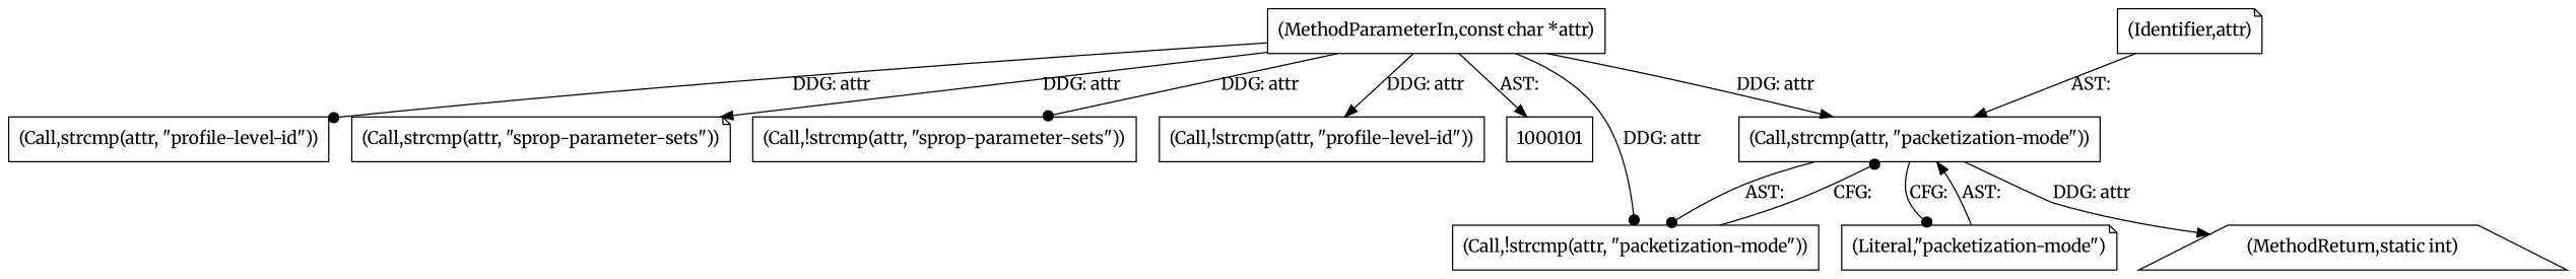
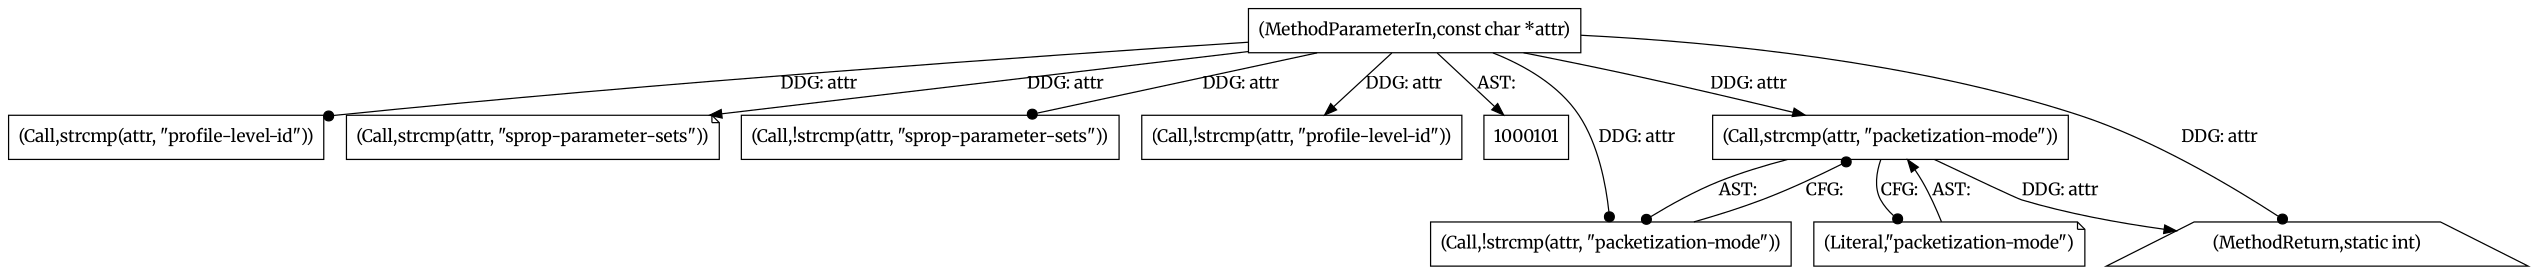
  digraph {
    fontname=Merriweather
    node [fontname=Merriweather shape=box]
    edge [arrowhead=normal fontname=Merriweather]
    n1 [label="(Call,strcmp(attr, \"packetization-mode\"))"]
    n2 [label="(MethodReturn,static int)" shape=trapezium]
    n3 [label="(Literal,\"packetization-mode\")" shape=note]
    n4 [label="(Call,!strcmp(attr, \"packetization-mode\"))"]
    n5 [label="(MethodParameterIn,const char *attr)"]
    n6 [label="(Call,strcmp(attr, \"profile-level-id\"))"]
    n7 [label="(Call,strcmp(attr, \"sprop-parameter-sets\"))" shape=note]
    n8 [label="(Call,!strcmp(attr, \"sprop-parameter-sets\"))"]
    n9 [label="(Call,!strcmp(attr, \"profile-level-id\"))"]
    1000101
-   n11 [label="(Identifier,attr)" shape=note]
    n1 -> n2 [label="DDG: attr"]
    n1 -> n3 [arrowhead=dot label="CFG: "]
    n1 -> n4 [arrowhead=dot label="AST: "]
    n3 -> n1 [label="AST: "]
    n4 -> n1 [arrowhead=dot label="CFG: "]
    n5 -> n1 [label="DDG: attr"]
+   n5 -> n2 [arrowhead=dot label="DDG: attr"]
    n5 -> n4 [arrowhead=dot label="DDG: attr"]
    n5 -> n6 [arrowhead=dot label="DDG: attr"]
    n5 -> n7 [label="DDG: attr"]
    n5 -> n8 [arrowhead=dot label="DDG: attr"]
    n5 -> n9 [label="DDG: attr"]
    n5 -> 1000101 [label="AST: "]
-   n11 -> n1 [label="AST: "]
  }
